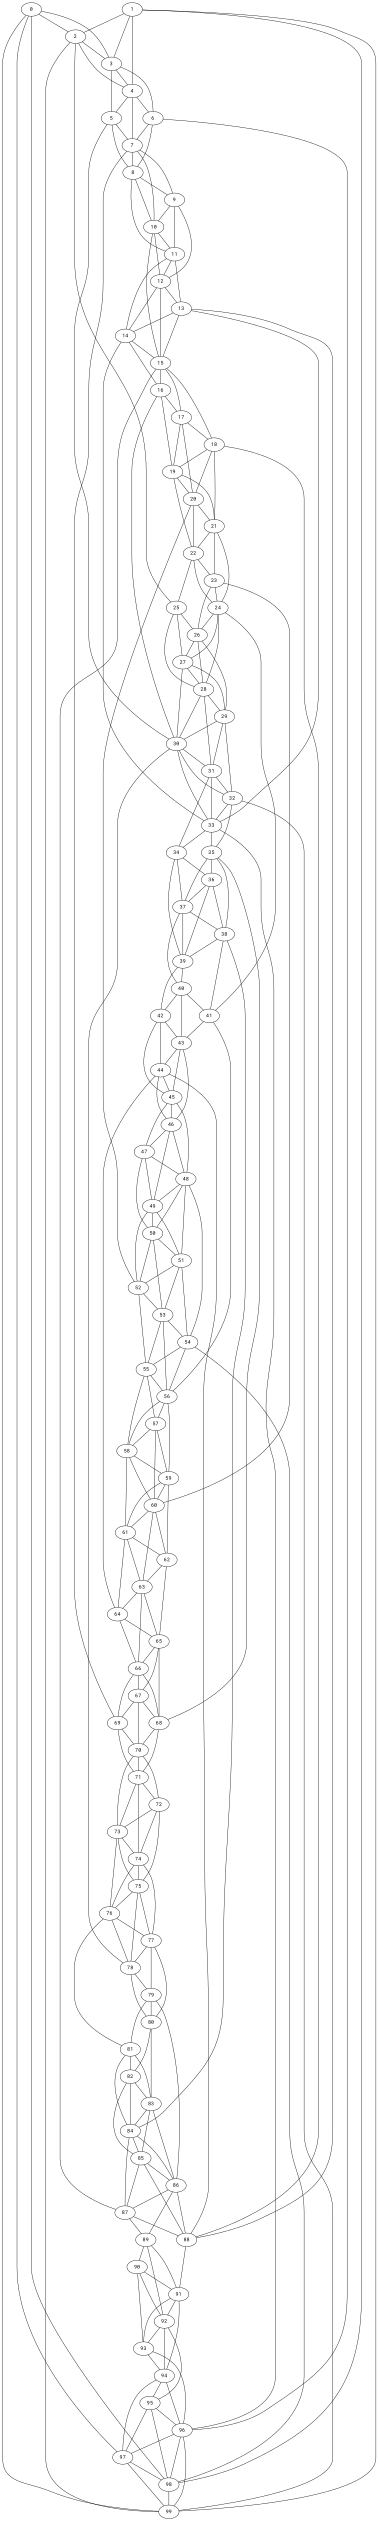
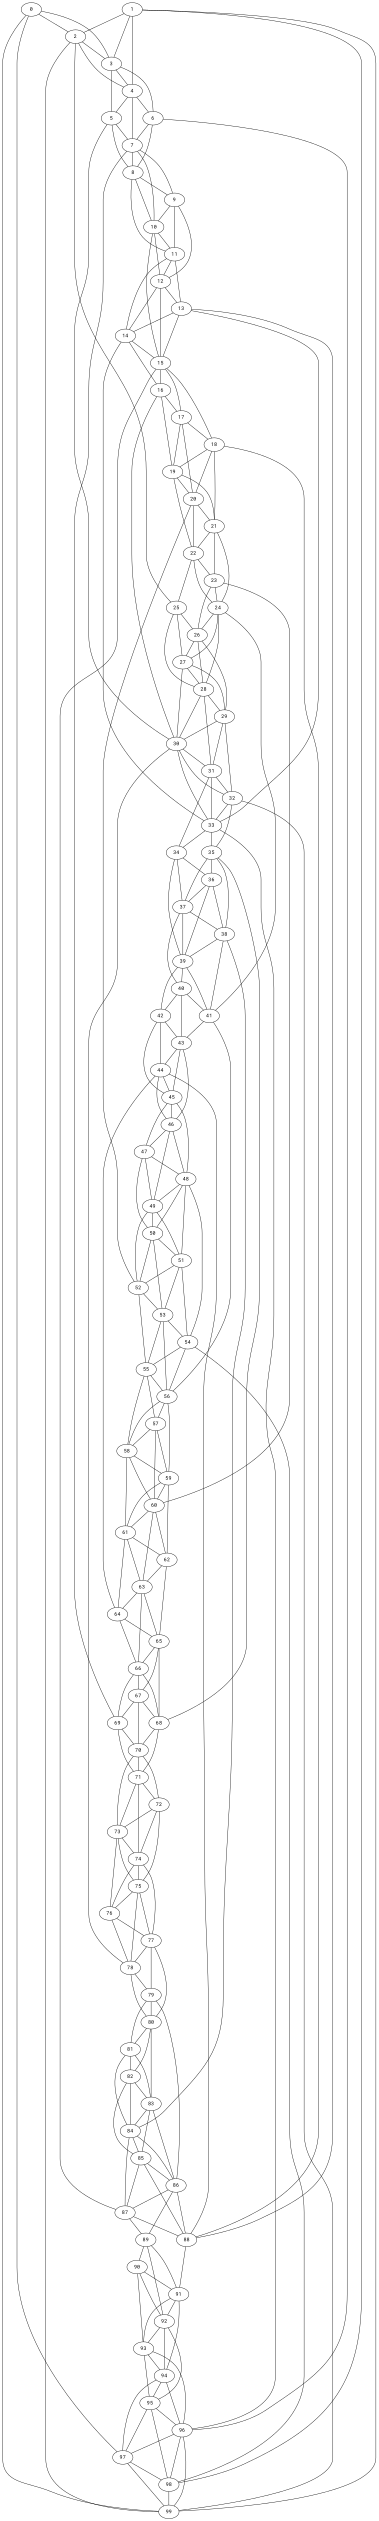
  strict graph {
    fontname="Roboto Mono"
    node [fontname="Roboto Mono"]
    edge [fontname="Roboto Mono" is_available=True prob=1.0]
    0
    2
    3
    97
    98
    99
    1
    4
    25
    5
    6
    7
    26
    27
    28
    8
    30
    96
    9
    10
    69
    11
    33
    31
    32
    78
    12
    15
    70
    71
    13
    14
    88
    16
    17
    18
    87
    34
    35
    91
    19
    20
    21
    22
    52
    89
    23
    24
    53
    55
    60
    41
    29
    61
    62
    63
    43
    56
    36
    37
    39
    38
    68
    79
    80
    40
    84
    42
    86
    85
    44
    45
    46
    57
    58
    59
    64
    47
    48
    49
    65
    66
    50
    51
    54
    67
    72
    73
    74
    75
    76
    77
    81
    82
    83
    90
    92
    93
    94
    95
    0 -- 2 [prob=0.570780592234]
    0 -- 3
    0 -- 97 [prob=0.77555364286]
-   0 -- 98 [prob=0.456603083694]
    0 -- 99 [prob=0.784514444896]
    2 -- 3 [prob=0.489868060304]
    2 -- 99
    2 -- 4
    2 -- 25
    3 -- 4 [prob=0.861359312424]
    3 -- 5 [prob=0.0851819518894]
    3 -- 6 [prob=0.204466585893]
    97 -- 98 [prob=0.0954717302248]
    97 -- 99 [prob=0.616824792628]
    98 -- 99 [prob=0.737825420217]
    1 -- 2 [prob=0.268069506966]
    1 -- 3
    1 -- 98 [prob=0.2432431184]
    1 -- 99
    1 -- 4
    4 -- 5 [prob=0.352600470543]
    4 -- 6 [prob=0.622332510351]
    4 -- 7 [prob=0.48210420345]
    25 -- 26 [prob=0.867246212181]
    25 -- 27 [prob=0.773665813115]
    25 -- 28 [prob=0.980409485933]
    5 -- 7 [prob=0.0883649887137]
    5 -- 8 [prob=0.231522421176]
    5 -- 30 [prob=0.326130905905]
    6 -- 7 [prob=0.614457142419]
    6 -- 8 [prob=0.750479799147]
    6 -- 96 [prob=0.723735907387]
    7 -- 8 [prob=0.615524144373]
    7 -- 9 [prob=0.489283478939]
    7 -- 10 [prob=0.355808776059]
    7 -- 69 [prob=0.432407892385]
    26 -- 27 [prob=0.446149616019]
    26 -- 28
    26 -- 29 [prob=0.576601293479]
    27 -- 28 [prob=0.705306880099]
    27 -- 30
    27 -- 29
    28 -- 30 [prob=0.969438797473]
    28 -- 31 [prob=0.944419016107]
    28 -- 29 [prob=0.885762568303]
    8 -- 9 [prob=0.665487787024]
    8 -- 10 [prob=0.392851125058]
    8 -- 11
    30 -- 33 [prob=0.250027230056]
    30 -- 31 [prob=0.489088772988]
    30 -- 32 [prob=0.13008628257]
    30 -- 78 [prob=0.886014580288]
    96 -- 97 [prob=0.247810443845]
    96 -- 98 [prob=0.506147799564]
    96 -- 99 [prob=0.763425787849]
    9 -- 10 [prob=0.00877806429832]
    9 -- 11 [prob=0.344781701569]
    9 -- 12 [prob=0.181768730244]
    10 -- 11 [prob=0.0744526594504]
    10 -- 12 [prob=0.277556434769]
    10 -- 15 [prob=0.845367904491]
    69 -- 70
    69 -- 71 [prob=0.280415959147]
    11 -- 12 [prob=0.685235417019]
    11 -- 13 [prob=0.726585539184]
    11 -- 14
    33 -- 96 [prob=0.259545056171]
    33 -- 34 [prob=0.0158975521511]
    33 -- 35 [prob=0.977530989553]
    31 -- 33 [prob=0.839086937048]
    31 -- 32 [prob=0.317542829681]
    31 -- 34
    32 -- 99 [prob=0.323622709493]
    32 -- 33 [prob=0.556846600839]
    32 -- 35 [prob=0.575446204745]
    78 -- 79 [prob=0.540270736004]
    78 -- 80 [prob=0.866638348807]
    12 -- 15 [prob=0.887518502745]
    12 -- 13 [prob=0.202115366252]
    12 -- 14 [prob=0.440800599075]
    15 -- 16 [prob=0.0565433413558]
    15 -- 17 [prob=0.866704433042]
    15 -- 18 [prob=0.926153496311]
    15 -- 87
    70 -- 71 [prob=0.49476236482]
    70 -- 72 [prob=0.371558202655]
    70 -- 73 [prob=0.978710878941]
    71 -- 72
    71 -- 73 [prob=0.107404483198]
    71 -- 74
    13 -- 33 [prob=0.452114572049]
    13 -- 15 [prob=0.18996692172]
    13 -- 14 [prob=0.49355567213]
    13 -- 88
    14 -- 33 [prob=0.575921977111]
    14 -- 15 [prob=0.216326149903]
    14 -- 16 [prob=0.629954526414]
    88 -- 91 [prob=0.177027386618]
    16 -- 30 [prob=0.363299368731]
    16 -- 17 [prob=0.380362513121]
    16 -- 19
    17 -- 18 [prob=0.607608974665]
    17 -- 19 [prob=0.978100108377]
    17 -- 20 [prob=0.9284263454]
    18 -- 88 [prob=0.621236372973]
    18 -- 19
    18 -- 20 [prob=0.0058121624488]
    18 -- 21 [prob=0.192870296905]
    87 -- 88 [prob=0.0546236135123]
    87 -- 89
    34 -- 36
    34 -- 37 [prob=0.185754042961]
    34 -- 39 [prob=0.746562225187]
    35 -- 36
    35 -- 37 [prob=0.694997302063]
    35 -- 38 [prob=0.35337471562]
    35 -- 68 [prob=0.378254469063]
    91 -- 92 [prob=0.383240439974]
    91 -- 93 [prob=0.0942485140642]
    91 -- 94
    19 -- 20 [prob=0.697437829532]
    19 -- 21
    19 -- 22 [prob=0.227995430736]
    20 -- 21 [prob=0.285488844912]
    20 -- 22 [prob=0.23306693339]
    20 -- 52 [prob=0.379180999934]
    21 -- 22
    21 -- 23 [prob=0.053927789065]
    21 -- 24 [prob=0.983404318209]
    22 -- 25 [prob=0.321565134628]
    22 -- 23
    22 -- 24 [prob=0.506420156457]
    52 -- 53 [prob=0.739711281798]
    52 -- 55 [prob=0.982626434575]
    89 -- 91
    89 -- 90
    89 -- 92
    23 -- 26 [prob=0.157900541639]
    23 -- 24 [prob=0.27429256639]
    23 -- 60 [prob=0.800598958757]
    24 -- 26 [prob=0.866950396081]
    24 -- 27 [prob=0.733105637277]
    24 -- 28
    24 -- 41 [prob=0.739617121419]
    53 -- 55 [prob=0.327463552428]
    53 -- 56 [prob=0.305502594936]
    53 -- 54 [prob=0.77022395984]
    55 -- 56 [prob=0.291914981898]
    55 -- 57 [prob=0.162538245653]
    55 -- 58 [prob=0.569987632425]
    60 -- 61 [prob=0.772487112501]
    60 -- 62
    60 -- 63 [prob=0.502573893187]
    41 -- 43 [prob=0.128326131068]
    41 -- 56 [prob=0.404317095897]
    29 -- 30
    29 -- 31 [prob=0.0257049891847]
    29 -- 32 [prob=0.249167857349]
    61 -- 62
    61 -- 63 [prob=0.774782852819]
    61 -- 64
    62 -- 63 [prob=0.22356405446]
    62 -- 65 [prob=0.265107822855]
    63 -- 64 [prob=0.999778953796]
    63 -- 65 [prob=0.800115527573]
    63 -- 66 [prob=0.01379919215]
    43 -- 44
    43 -- 45 [prob=0.803601266473]
    43 -- 46 [prob=0.505691051312]
    56 -- 57 [prob=0.547236730709]
    56 -- 58 [prob=0.809019773912]
    56 -- 59 [prob=0.623066465089]
    36 -- 37 [prob=0.126642004172]
    36 -- 39
    36 -- 38 [prob=0.0460160332813]
    37 -- 39 [prob=0.953535068931]
    37 -- 38 [prob=0.65843923177]
    37 -- 40 [prob=0.224944493108]
+   39 -- 41
    39 -- 40
    39 -- 42 [prob=0.50183976913]
    38 -- 41 [prob=0.71850413129]
    38 -- 39 [prob=0.992711662283]
    38 -- 84 [prob=0.460302103428]
    68 -- 70 [prob=0.441460597847]
    68 -- 71
    79 -- 80 [prob=0.265070963719]
    79 -- 86 [prob=0.218917445876]
    79 -- 81 [prob=0.0864066211942]
-   76 -- 81 [prob=0.289231392563]
+   80 -- 81 [prob=0.289231392563]
    80 -- 82
    80 -- 83 [prob=0.495387149088]
    40 -- 41
    40 -- 43 [prob=0.339794471944]
    40 -- 42 [prob=0.245586182987]
    84 -- 87 [prob=0.926424994214]
    84 -- 86 [prob=0.683431402462]
    84 -- 85 [prob=0.485425222263]
    42 -- 43
    42 -- 44 [prob=0.302140657689]
    42 -- 45
    86 -- 88 [prob=0.497430350577]
    86 -- 87 [prob=0.697028026472]
    86 -- 89 [prob=0.695415893879]
    85 -- 88 [prob=0.146048092232]
    85 -- 87
    85 -- 86
    44 -- 88 [prob=0.130089883292]
    44 -- 45
    44 -- 46 [prob=0.953019288817]
    44 -- 64 [prob=0.161753947147]
    45 -- 46 [prob=0.998921596708]
    45 -- 47 [prob=0.116912814923]
    45 -- 48
    46 -- 47 [prob=0.460040380499]
    46 -- 48
    46 -- 49 [prob=0.0404279275272]
    57 -- 60 [prob=0.145697837047]
    57 -- 58 [prob=0.251586157569]
    57 -- 59 [prob=0.259845793107]
    58 -- 60
    58 -- 61 [prob=0.509418170763]
    58 -- 59 [prob=0.24765702919]
    59 -- 60 [prob=0.857367224115]
    59 -- 61 [prob=0.938680888202]
    59 -- 62 [prob=0.0657448760263]
    64 -- 65
    64 -- 66 [prob=0.328430543351]
    47 -- 48 [prob=0.388929694434]
    47 -- 49 [prob=0.326330837432]
    47 -- 50 [prob=0.71676070409]
    48 -- 49 [prob=0.411273626576]
    48 -- 50 [prob=0.146621160252]
    48 -- 51 [prob=0.574487551023]
    48 -- 54 [prob=0.476211037663]
    49 -- 52 [prob=0.174014673325]
    49 -- 50
    49 -- 51 [prob=0.963869787361]
    65 -- 68 [prob=0.960841693029]
    65 -- 66 [prob=0.0612862253062]
    65 -- 67 [prob=0.206497573718]
    66 -- 69
    66 -- 68 [prob=0.396004905182]
    66 -- 67
    50 -- 52
    50 -- 53
    50 -- 51 [prob=0.121680958465]
    51 -- 52 [prob=0.0702287031638]
    51 -- 53 [prob=0.407980932168]
    51 -- 54 [prob=0.021983759839]
    54 -- 98 [prob=0.808105624471]
    54 -- 55 [prob=0.992256816448]
    54 -- 56 [prob=0.811275964033]
    67 -- 69 [prob=0.299460840522]
    67 -- 70 [prob=0.868301490668]
    67 -- 68 [prob=0.664682836611]
    72 -- 73
    72 -- 74 [prob=0.833844560626]
    72 -- 75
    73 -- 74 [prob=0.853896908961]
    73 -- 75 [prob=0.268808137834]
    73 -- 76
    74 -- 75 [prob=0.609321302192]
    74 -- 76 [prob=0.515882432522]
    74 -- 77 [prob=0.254714377865]
    75 -- 78
    75 -- 76 [prob=0.265114136531]
    75 -- 77 [prob=0.4268311599]
    76 -- 78 [prob=0.0336393469813]
    76 -- 77
    77 -- 78 [prob=0.343233229792]
    77 -- 79 [prob=0.956819302973]
    77 -- 80 [prob=0.40833426427]
    81 -- 84 [prob=0.775390368593]
    81 -- 82
    81 -- 83 [prob=0.602292481493]
    82 -- 84 [prob=0.45381513852]
    82 -- 85 [prob=0.547347487588]
    82 -- 83 [prob=0.0317628789286]
    83 -- 84
    83 -- 86 [prob=0.408033965922]
    83 -- 85 [prob=0.40459706597]
    90 -- 91
    90 -- 92 [prob=0.428622323181]
    90 -- 93 [prob=0.848204835174]
    92 -- 93
    92 -- 94
    92 -- 95 [prob=0.463635405219]
    93 -- 96 [prob=0.510907041909]
    93 -- 94
+   93 -- 95
    94 -- 97 [prob=0.607948194105]
    94 -- 96 [prob=0.0913920586417]
    94 -- 95 [prob=0.698984821774]
    95 -- 97 [prob=0.972437785524]
    95 -- 98 [prob=0.190375107096]
    95 -- 96
  }
